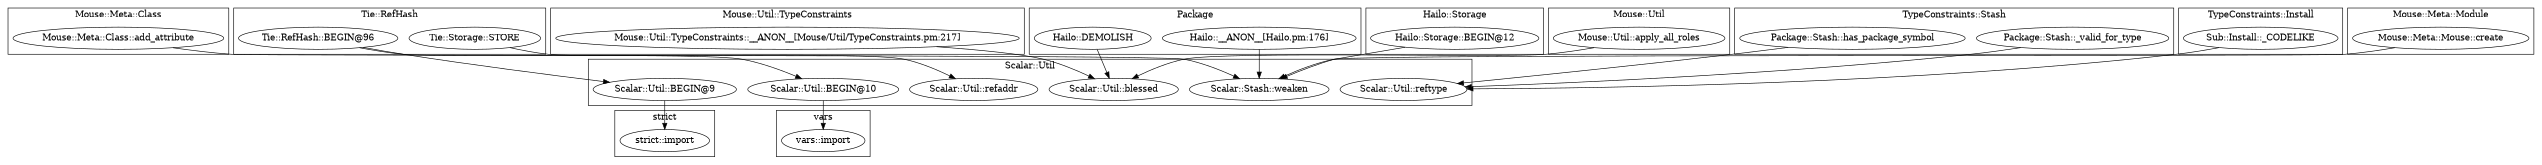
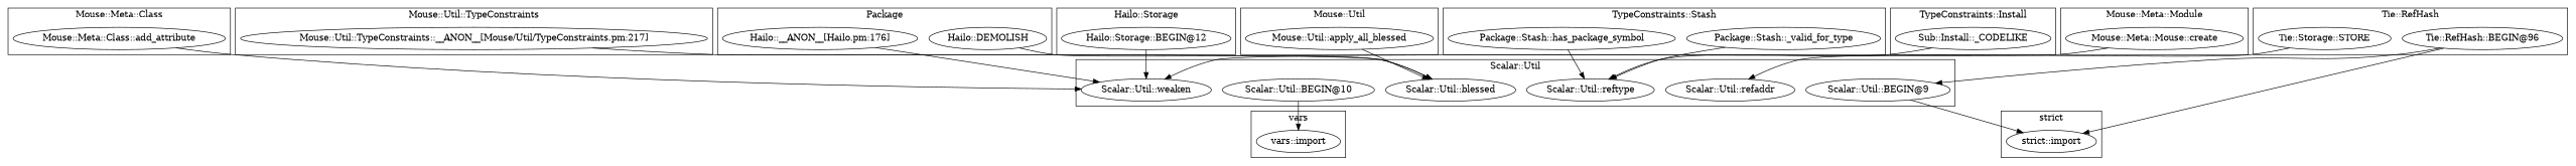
  digraph {
    "vars::import"
    "Mouse::Meta::Class::add_attribute"
    "strict::import"
    n4 [label="Tie::Storage::STORE"]
    "Tie::RefHash::BEGIN@96"
    "Mouse::Util::TypeConstraints::__ANON__[Mouse/Util/TypeConstraints.pm:217]"
    "Hailo::DEMOLISH"
    "Hailo::__ANON__[Hailo.pm:176]"
    "Scalar::Util::BEGIN@9"
    "Scalar::Util::refaddr"
    "Scalar::Util::reftype"
    "Scalar::Util::blessed"
    "Scalar::Util::BEGIN@10"
-   "Scalar::Util::weaken" [label="Scalar::Stash::weaken"]
+   "Scalar::Util::weaken"
    "Hailo::Storage::BEGIN@12"
-   "Mouse::Util::apply_all_roles"
+   "Mouse::Util::apply_all_roles" [label="Mouse::Util::apply_all_blessed"]
    "Package::Stash::_valid_for_type"
    "Package::Stash::has_package_symbol"
    "Sub::Install::_CODELIKE"
    n20 [label="Mouse::Meta::Mouse::create"]
    subgraph cluster_1 {
      label=vars
      "vars::import"
    }
    subgraph cluster_2 {
      label="Mouse::Meta::Class"
      "Mouse::Meta::Class::add_attribute"
    }
    subgraph cluster_3 {
      label="strict"
      "strict::import"
    }
    subgraph cluster_4 {
      label="Tie::RefHash"
      n4
      "Tie::RefHash::BEGIN@96"
    }
    subgraph cluster_5 {
      label="Mouse::Util::TypeConstraints"
      "Mouse::Util::TypeConstraints::__ANON__[Mouse/Util/TypeConstraints.pm:217]"
    }
    subgraph cluster_6 {
      label=Package
      "Hailo::DEMOLISH"
      "Hailo::__ANON__[Hailo.pm:176]"
    }
    subgraph cluster_7 {
      label="Scalar::Util"
      "Scalar::Util::BEGIN@9"
      "Scalar::Util::refaddr"
      "Scalar::Util::reftype"
      "Scalar::Util::blessed"
      "Scalar::Util::BEGIN@10"
      "Scalar::Util::weaken"
    }
    subgraph cluster_8 {
      label="Hailo::Storage"
      "Hailo::Storage::BEGIN@12"
    }
    subgraph cluster_9 {
      label="Mouse::Util"
      "Mouse::Util::apply_all_roles"
    }
    subgraph cluster_10 {
      label="TypeConstraints::Stash"
      "Package::Stash::_valid_for_type"
      "Package::Stash::has_package_symbol"
    }
    subgraph cluster_11 {
      label="TypeConstraints::Install"
      "Sub::Install::_CODELIKE"
    }
    subgraph cluster_12 {
      label="Mouse::Meta::Module"
      n20
    }
    "Mouse::Meta::Class::add_attribute" -> "Scalar::Util::weaken"
    n4 -> "Scalar::Util::refaddr"
    "Tie::RefHash::BEGIN@96" -> "Scalar::Util::BEGIN@9"
-   "Tie::RefHash::BEGIN@96" -> "Scalar::Util::BEGIN@10"
+   "Tie::RefHash::BEGIN@96" -> "strict::import"
    "Mouse::Util::TypeConstraints::__ANON__[Mouse/Util/TypeConstraints.pm:217]" -> "Scalar::Util::blessed"
    "Hailo::DEMOLISH" -> "Scalar::Util::blessed"
    "Hailo::__ANON__[Hailo.pm:176]" -> "Scalar::Util::weaken"
    "Scalar::Util::BEGIN@9" -> "strict::import"
    "Scalar::Util::BEGIN@10" -> "vars::import"
    "Hailo::Storage::BEGIN@12" -> "Scalar::Util::weaken"
    "Mouse::Util::apply_all_roles" -> "Scalar::Util::blessed"
    "Package::Stash::_valid_for_type" -> "Scalar::Util::reftype"
    "Package::Stash::has_package_symbol" -> "Scalar::Util::reftype"
    "Sub::Install::_CODELIKE" -> "Scalar::Util::reftype"
    n20 -> "Scalar::Util::weaken"
  }
